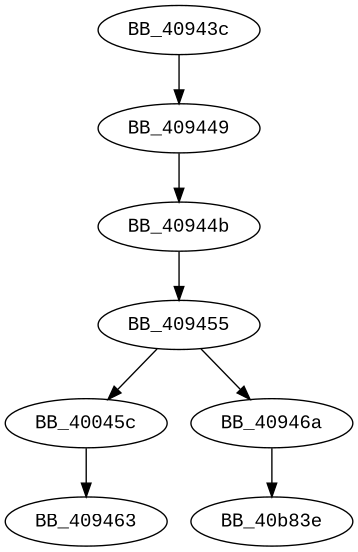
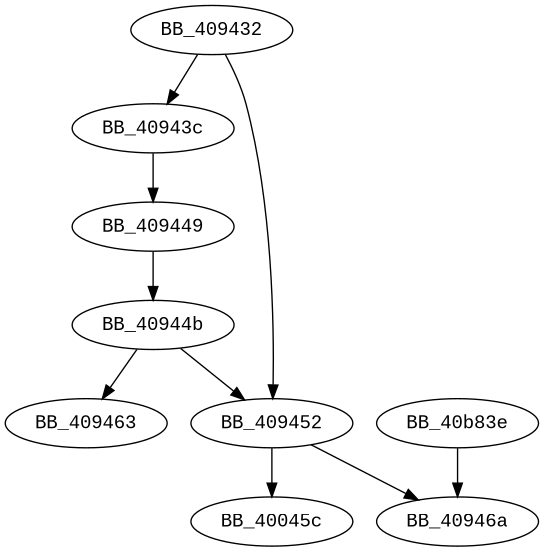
  digraph {
    fontname="Liberation Mono"
    node [fontname="Liberation Mono"]
    edge [fontname="Liberation Mono"]
+   BB_409432
    BB_40943c
-   BB_409452 [label=BB_409455]
+   BB_409452
    BB_409449
    n5 [label=BB_40045c]
    BB_40946a
    BB_40944b
    BB_409463
    BB_40b83e
+   BB_409432 -> BB_40943c
+   BB_409432 -> BB_409452
    BB_40943c -> BB_409449
    BB_409452 -> n5
    BB_409452 -> BB_40946a
    BB_409449 -> BB_40944b
-   n5 -> BB_409463
-   BB_40946a -> BB_40b83e
+   BB_40944b -> BB_409463
+   BB_40b83e -> BB_40946a
    BB_40944b -> BB_409452
  }
